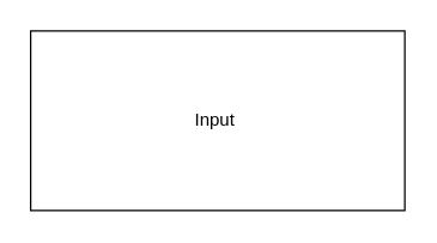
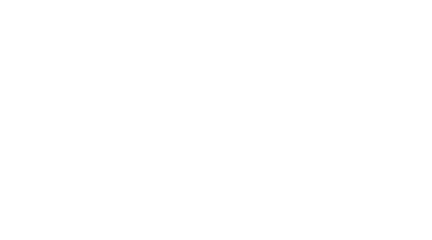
  <mxCell id="0" />
  <mxCell id="1" parent="0" />
- <mxCell id="2" value="Input&amp;nbsp;" style="rounded=0;whiteSpace=wrap;html=1;" vertex="1" parent="1"><mxGeometry x="20" y="20" width="250" height="120" as="geometry" /></mxCell>
